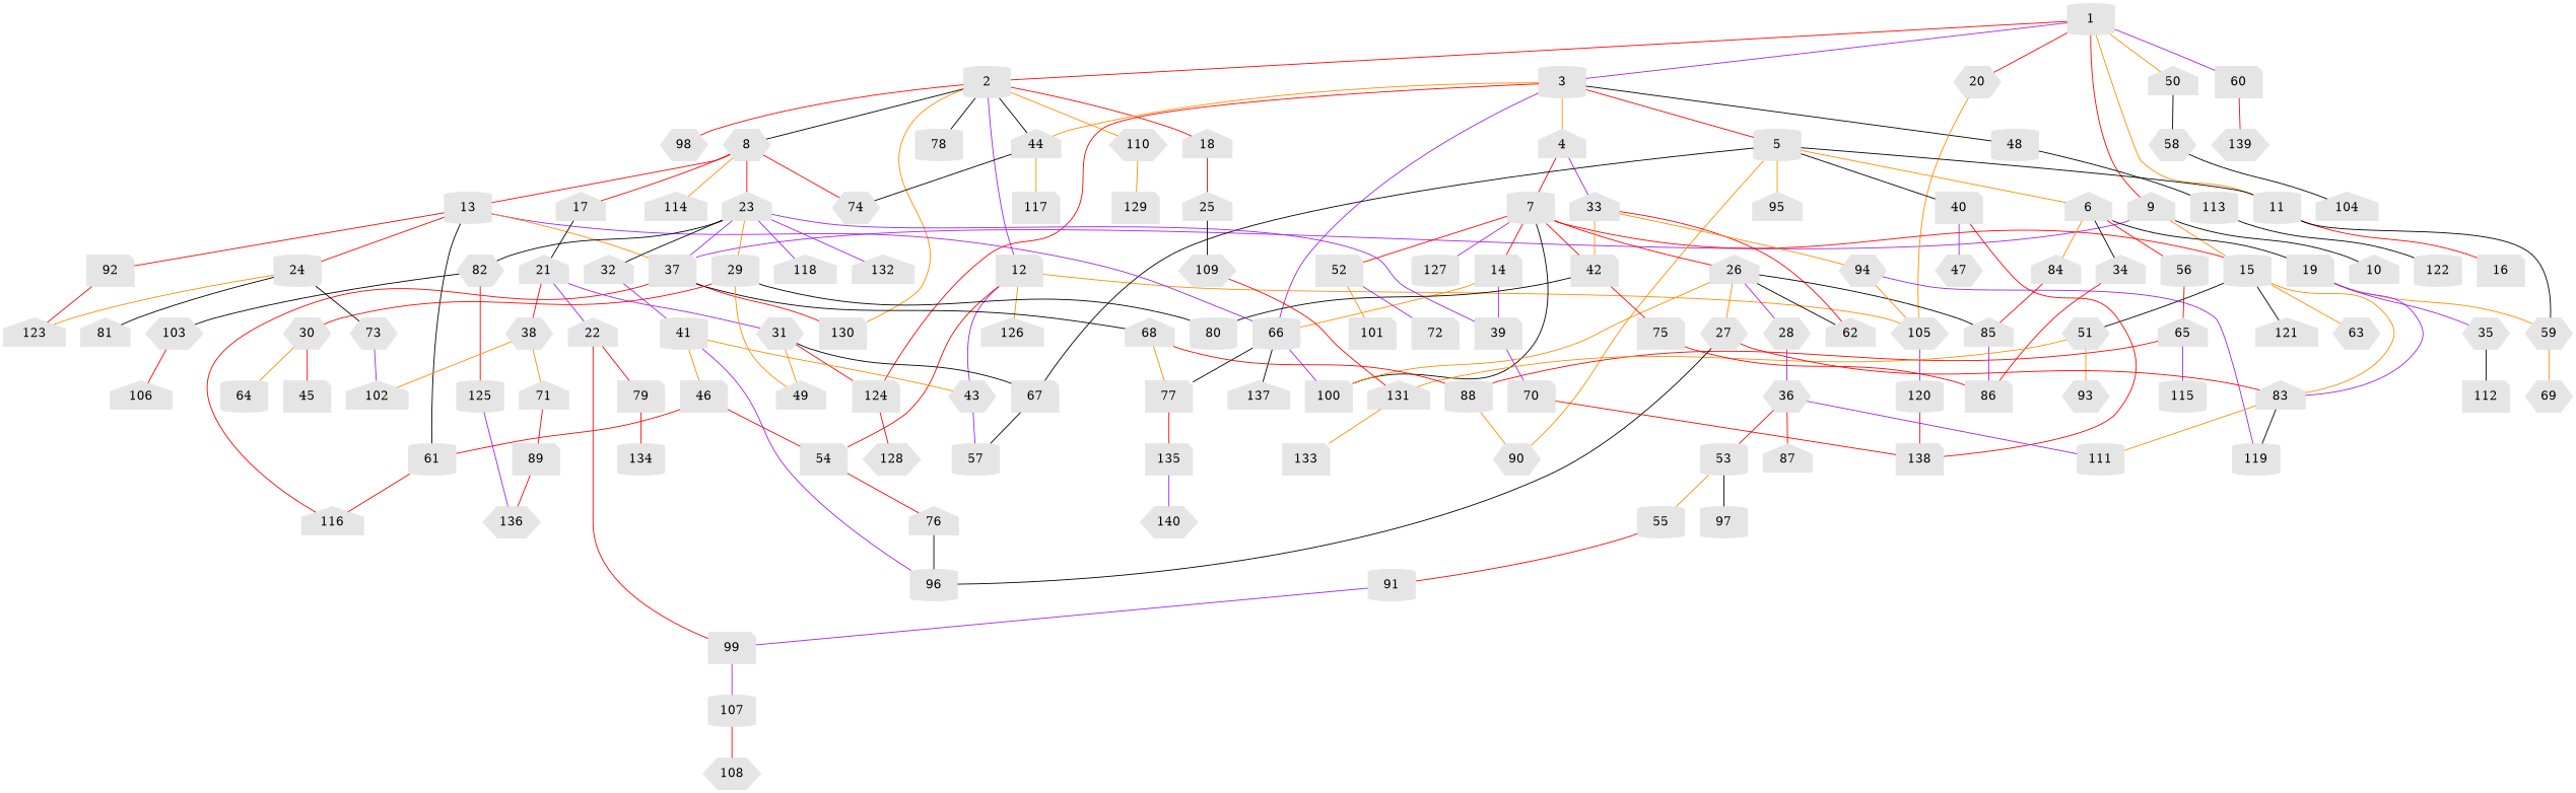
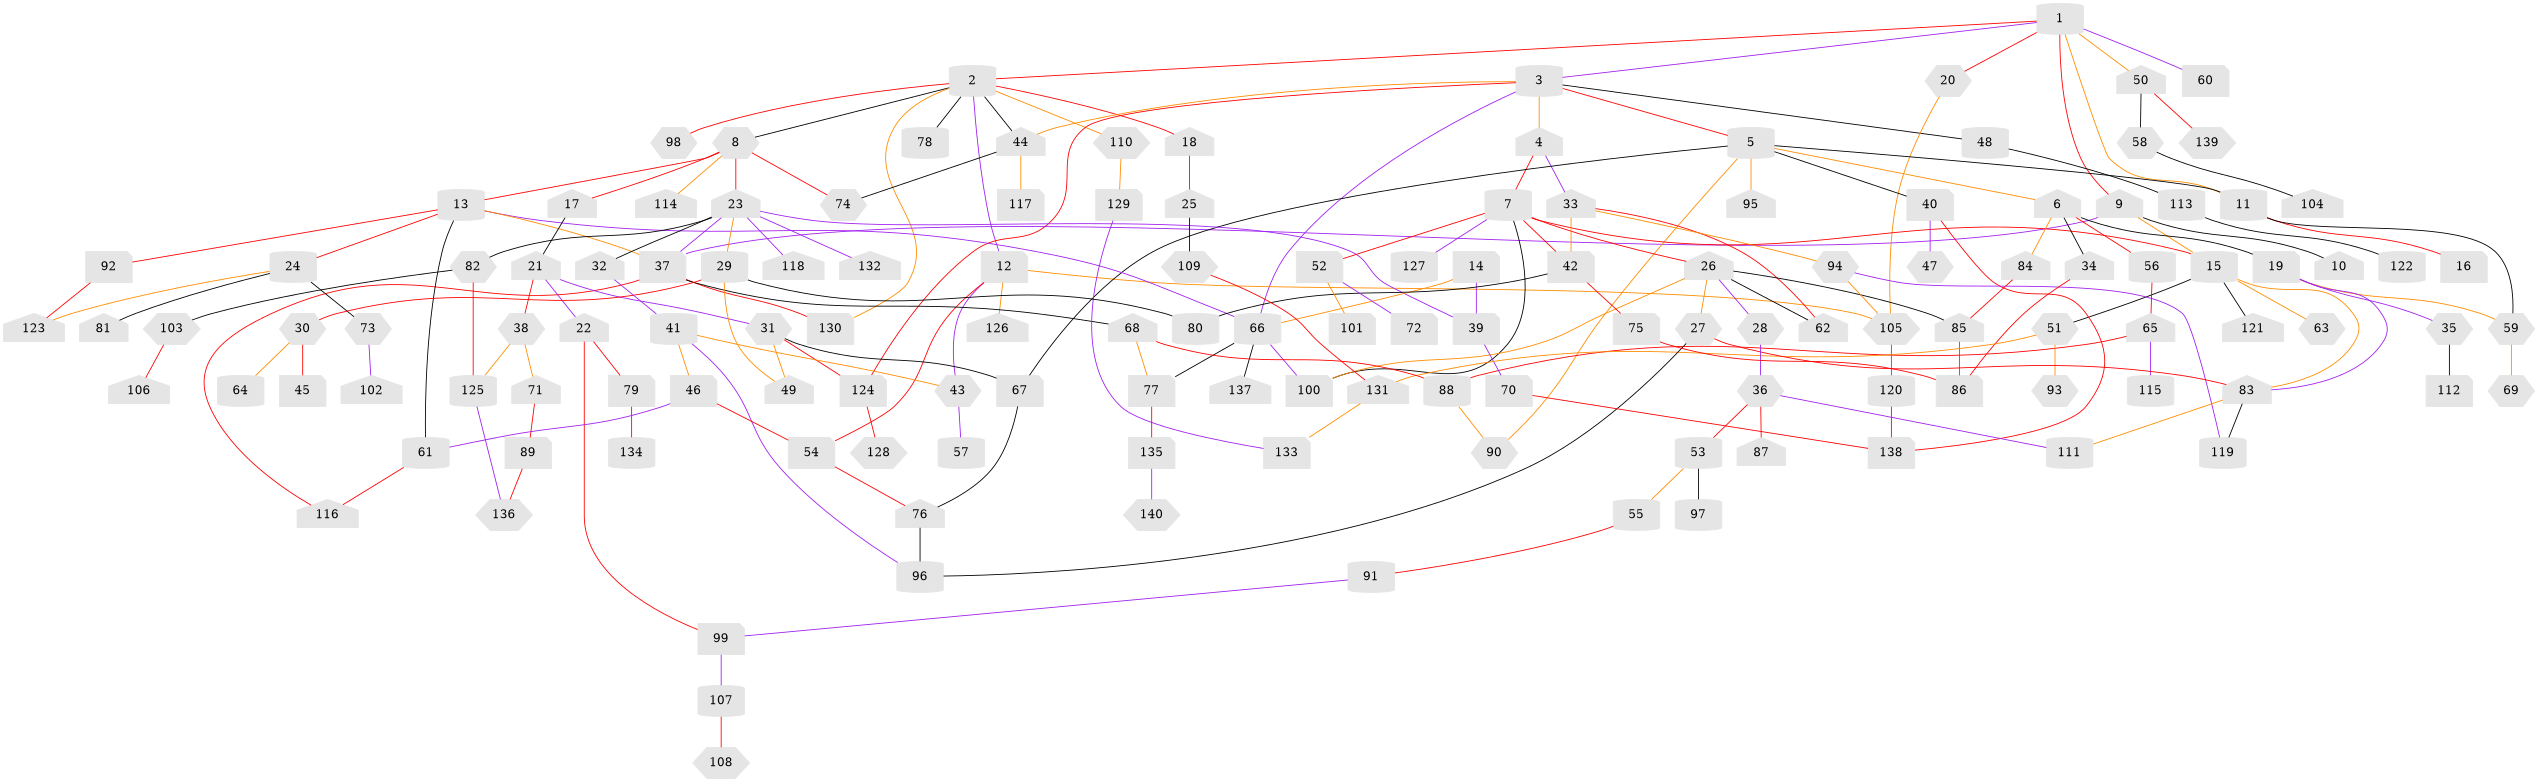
  graph {
    node [color=gray90 shape=house style=filled]
    edge [color=red]
    1 [shape=cylinder]
    2 [shape=cylinder]
    3 [shape=cylinder]
    9
    11 [shape=cylinder]
    20 [shape=hexagon]
    50
    60 [shape=note]
    8 [shape=hexagon]
    12 [shape=note]
    18
    44
    78 [shape=cylinder]
    98 [shape=hexagon]
    110 [shape=hexagon]
    130 [shape=note]
    4
    5 [shape=cylinder]
    48 [shape=cylinder]
    66 [shape=cylinder]
    124 [shape=note]
    15 [shape=cylinder]
    10
    37 [shape=note]
    16 [shape=note]
    59 [shape=hexagon]
    105 [shape=hexagon]
    58 [shape=hexagon]
    139 [shape=hexagon]
    13 [shape=cylinder]
    17
    23
    74 [shape=hexagon]
    114
    43 [shape=hexagon]
    54 [shape=note]
    126
    25
    117 [shape=note]
    129 [shape=note]
    7 [shape=cylinder]
    33
    6
    40 [shape=note]
    67 [shape=note]
    90 [shape=hexagon]
    95
    113 [shape=cylinder]
    100 [shape=note]
    77 [shape=note]
    137
    128 [shape=hexagon]
    14 [shape=note]
    26
    42 [shape=note]
    52 [shape=note]
    127 [shape=cylinder]
    62
    94 [shape=hexagon]
    19 [shape=note]
    34
    56 [shape=cylinder]
    84
    47 [shape=hexagon]
    138 [shape=note]
    76
    83
    35 [shape=hexagon]
    86 [shape=note]
    65
    85
    39 [shape=note]
    51 [shape=hexagon]
    63 [shape=hexagon]
    121
    27 [shape=hexagon]
    28 [shape=hexagon]
    80 [shape=cylinder]
    75 [shape=note]
    72 [shape=note]
    101 [shape=note]
    24 [shape=cylinder]
    61 [shape=cylinder]
    92 [shape=note]
    21
    29 [shape=cylinder]
    32
    82 [shape=hexagon]
    118
    132
    68
    116
    69 [shape=hexagon]
    57 [shape=cylinder]
    120 [shape=cylinder]
    73 [shape=hexagon]
    81
    123
    70 [shape=note]
    93 [shape=hexagon]
    131
    111 [shape=cylinder]
    119 [shape=cylinder]
    22
    31 [shape=hexagon]
    38 [shape=hexagon]
    109 [shape=hexagon]
    112 [shape=note]
    79 [shape=note]
    99 [shape=note]
    49
    71
    102
    134 [shape=cylinder]
    107 [shape=cylinder]
    30 [shape=hexagon]
    41 [shape=cylinder]
    103 [shape=hexagon]
    125 [shape=cylinder]
    96 [shape=cylinder]
    36 [shape=hexagon]
    53 [shape=cylinder]
    87
    45 [shape=note]
    64 [shape=cylinder]
    46 [shape=note]
    55 [shape=cylinder]
    97 [shape=cylinder]
    88 [shape=cylinder]
    89 [shape=note]
    122 [shape=cylinder]
    104
    133 [shape=note]
    91 [shape=cylinder]
    115 [shape=cylinder]
    135 [shape=note]
    136 [shape=hexagon]
    140 [shape=hexagon]
    106
    108 [shape=hexagon]
    1 -- 2
    1 -- 3 [color=purple]
    1 -- 9
    1 -- 11 [color=darkorange]
    1 -- 20
    1 -- 50 [color=darkorange]
    1 -- 60 [color=purple]
    2 -- 8 [color=black]
    2 -- 12 [color=purple]
    2 -- 18
    2 -- 44 [color=black]
    2 -- 78 [color=black]
    2 -- 98
    2 -- 110 [color=darkorange]
    2 -- 130 [color=darkorange]
    3 -- 44 [color=darkorange]
    3 -- 4 [color=darkorange]
    3 -- 5
    3 -- 48 [color=black]
    3 -- 66 [color=purple]
    3 -- 124
    9 -- 15 [color=darkorange]
    9 -- 10 [color=black]
    9 -- 37 [color=purple]
    11 -- 16
    11 -- 59 [color=black]
    20 -- 105 [color=darkorange]
    50 -- 58 [color=black]
-   60 -- 139
+   50 -- 139
    8 -- 13
    8 -- 17
    8 -- 23
    8 -- 74
    8 -- 114 [color=darkorange]
    12 -- 105 [color=darkorange]
    12 -- 43 [color=purple]
    12 -- 54
    12 -- 126 [color=darkorange]
    18 -- 25
    44 -- 74 [color=black]
    44 -- 117 [color=darkorange]
    110 -- 129 [color=darkorange]
    4 -- 7
    4 -- 33 [color=purple]
    5 -- 11 [color=black]
    5 -- 6 [color=darkorange]
    5 -- 40 [color=black]
    5 -- 67 [color=black]
    5 -- 90 [color=darkorange]
    5 -- 95 [color=darkorange]
    48 -- 113 [color=black]
    66 -- 100 [color=purple]
    66 -- 77 [color=black]
    66 -- 137 [color=black]
    124 -- 128
    15 -- 83 [color=darkorange]
    15 -- 51 [color=black]
    15 -- 63 [color=darkorange]
    15 -- 121 [color=black]
    37 -- 130
    37 -- 68 [color=black]
    37 -- 116
    59 -- 69 [color=darkorange]
    105 -- 120 [color=purple]
    58 -- 104 [color=black]
    13 -- 66 [color=purple]
    13 -- 37 [color=darkorange]
    13 -- 24
    13 -- 61 [color=black]
    13 -- 92
    17 -- 21 [color=black]
    23 -- 37 [color=purple]
    23 -- 39 [color=purple]
    23 -- 29 [color=darkorange]
    23 -- 32 [color=black]
    23 -- 82 [color=black]
    23 -- 118 [color=purple]
    23 -- 132 [color=purple]
    43 -- 57 [color=purple]
    54 -- 76
    25 -- 109 [color=black]
+   129 -- 133 [color=purple]
    7 -- 15
    7 -- 100 [color=black]
-   7 -- 14
    7 -- 26
    7 -- 42
    7 -- 52
    7 -- 127 [color=purple]
    33 -- 42 [color=darkorange]
    33 -- 62
    33 -- 94 [color=darkorange]
    6 -- 19 [color=black]
    6 -- 34 [color=black]
    6 -- 56
    6 -- 84 [color=darkorange]
    40 -- 47 [color=purple]
    40 -- 138
-   67 -- 57 [color=black]
+   67 -- 76 [color=black]
    113 -- 122 [color=black]
    77 -- 135
    14 -- 66 [color=darkorange]
    14 -- 39 [color=purple]
    26 -- 100 [color=darkorange]
    26 -- 62 [color=black]
    26 -- 85 [color=black]
    26 -- 27 [color=darkorange]
    26 -- 28 [color=purple]
    42 -- 80 [color=black]
    42 -- 75
    52 -- 72 [color=purple]
    52 -- 101 [color=darkorange]
    94 -- 105 [color=darkorange]
    94 -- 119 [color=purple]
    19 -- 59 [color=darkorange]
    19 -- 83 [color=purple]
    19 -- 35 [color=purple]
    34 -- 86
    56 -- 65
    84 -- 85
    76 -- 96 [color=black]
    83 -- 111 [color=darkorange]
    83 -- 119 [color=black]
    35 -- 112 [color=black]
    65 -- 88
    65 -- 115 [color=purple]
    85 -- 86 [color=purple]
    39 -- 70 [color=purple]
    51 -- 93 [color=darkorange]
    51 -- 131 [color=darkorange]
    27 -- 83
    27 -- 96 [color=black]
    28 -- 36 [color=purple]
    75 -- 86
    24 -- 73 [color=black]
    24 -- 81 [color=black]
    24 -- 123 [color=darkorange]
    61 -- 116
    92 -- 123
    21 -- 22 [color=purple]
    21 -- 31 [color=purple]
    21 -- 38
    29 -- 80 [color=black]
    29 -- 49 [color=darkorange]
    29 -- 30
    32 -- 41 [color=purple]
    82 -- 103 [color=black]
    82 -- 125
    68 -- 77 [color=darkorange]
    68 -- 88
    120 -- 138
    73 -- 102 [color=purple]
    70 -- 138
    131 -- 133 [color=darkorange]
    22 -- 79
    22 -- 99
    31 -- 124
    31 -- 67 [color=black]
    31 -- 49 [color=darkorange]
    38 -- 71 [color=darkorange]
-   38 -- 102 [color=darkorange]
+   38 -- 125 [color=darkorange]
    109 -- 131
    79 -- 134
    99 -- 107 [color=purple]
    71 -- 89
    107 -- 108
    30 -- 45
    30 -- 64 [color=darkorange]
    41 -- 43 [color=darkorange]
    41 -- 96 [color=purple]
    41 -- 46 [color=darkorange]
    103 -- 106
    125 -- 136 [color=purple]
    36 -- 111 [color=purple]
    36 -- 53
    36 -- 87
    53 -- 55 [color=darkorange]
    53 -- 97 [color=black]
    46 -- 54
-   46 -- 61
+   46 -- 61 [color=purple]
    55 -- 91
    88 -- 90 [color=darkorange]
    89 -- 136
    91 -- 99 [color=purple]
    135 -- 140 [color=purple]
  }
